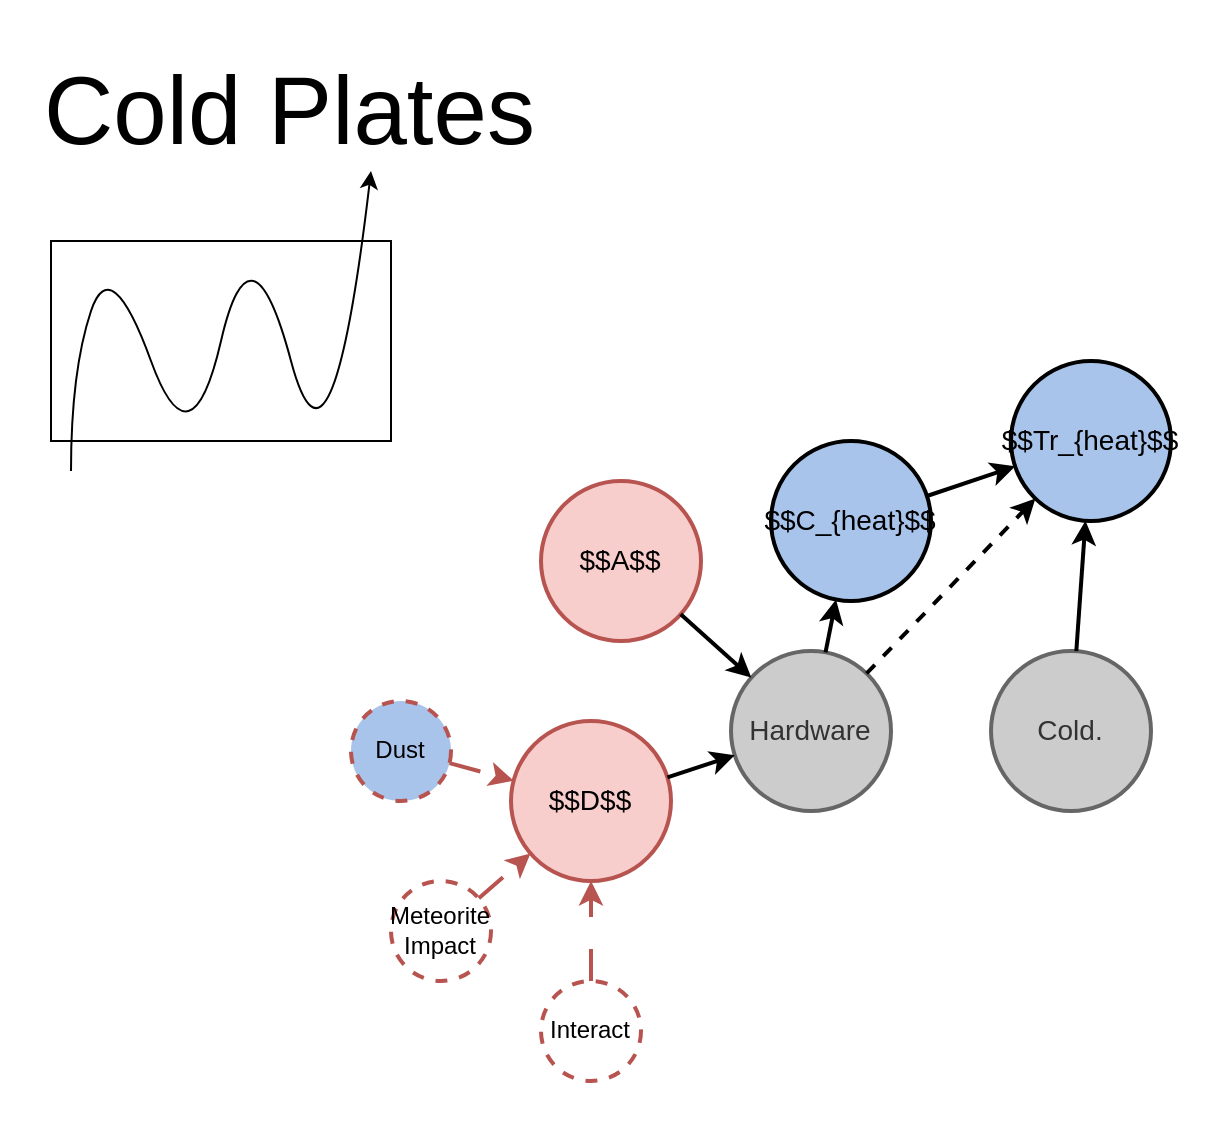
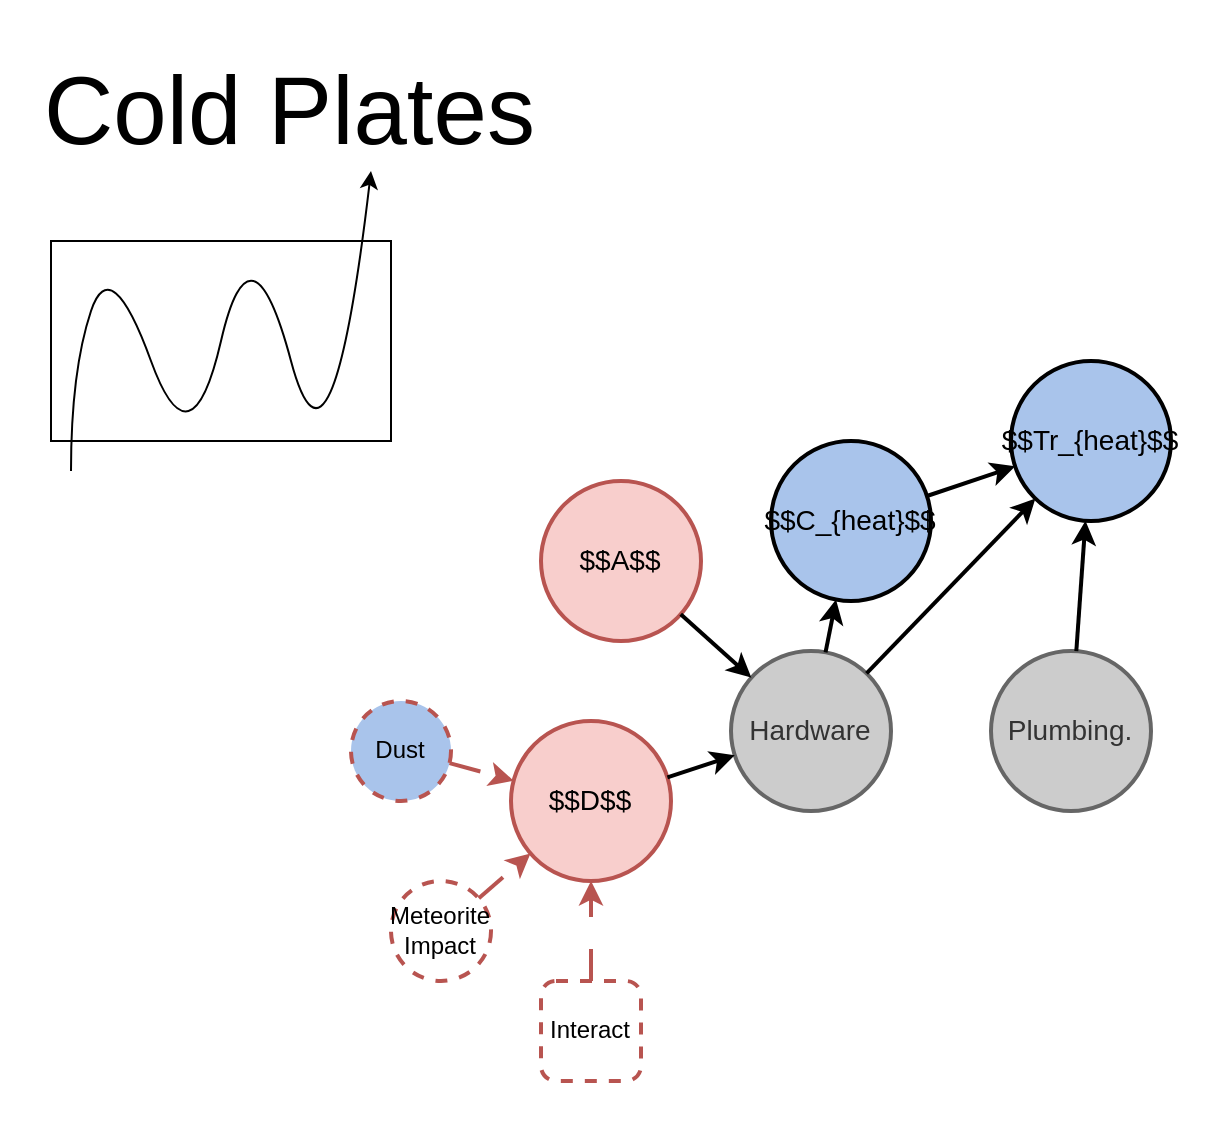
  <mxCell id="0" />
  <mxCell id="1" parent="0" />
  <mxCell id="2" value="&lt;font style=&quot;font-size: 14px;&quot;&gt;$$Tr_{heat}$$&lt;/font&gt;" style="ellipse;whiteSpace=wrap;html=1;aspect=fixed;fillColor=#A9C4EB;strokeWidth=2;" parent="1" vertex="1"><mxGeometry x="505" y="180" width="80" height="80" as="geometry" /></mxCell>
  <mxCell id="3" value="&lt;div style=&quot;text-align: center;&quot;&gt;&lt;font style=&quot;font-size: 48px;&quot;&gt;Cold Plates&lt;/font&gt;&lt;/div&gt;" style="text;whiteSpace=wrap;html=1;fillColor=none;" parent="1" vertex="1"><mxGeometry x="20" y="20" width="300" height="40" as="geometry" /></mxCell>
- <mxCell id="4" value="&lt;font style=&quot;font-size: 14px;&quot;&gt;Cold.&lt;/font&gt;" style="ellipse;whiteSpace=wrap;html=1;aspect=fixed;fillColor=#CCCCCC;strokeColor=#666666;strokeWidth=2;fontColor=#333333;" parent="1" vertex="1"><mxGeometry x="495" y="325" width="80" height="80" as="geometry" /></mxCell>
+ <mxCell id="4" value="&lt;font style=&quot;font-size: 14px;&quot;&gt;Plumbing.&lt;/font&gt;" style="ellipse;whiteSpace=wrap;html=1;aspect=fixed;fillColor=#CCCCCC;strokeColor=#666666;strokeWidth=2;fontColor=#333333;" parent="1" vertex="1"><mxGeometry x="495" y="325" width="80" height="80" as="geometry" /></mxCell>
  <mxCell id="5" value="&lt;font style=&quot;font-size: 14px;&quot;&gt;$$C_{heat}$$&lt;/font&gt;" style="ellipse;whiteSpace=wrap;html=1;aspect=fixed;fillColor=#A9C4EB;strokeWidth=2;" parent="1" vertex="1"><mxGeometry x="385" y="220" width="80" height="80" as="geometry" /></mxCell>
  <mxCell id="6" value="&lt;font style=&quot;font-size: 14px;&quot;&gt;Hardware&lt;/font&gt;" style="ellipse;whiteSpace=wrap;html=1;aspect=fixed;fillColor=#CCCCCC;strokeColor=#666666;strokeWidth=2;fontColor=#333333;" parent="1" vertex="1"><mxGeometry x="365" y="325" width="80" height="80" as="geometry" /></mxCell>
  <mxCell id="7" value="" style="rounded=0;whiteSpace=wrap;html=1;" parent="1" vertex="1"><mxGeometry x="25" y="120" width="170" height="100" as="geometry" /></mxCell>
  <mxCell id="8" value="" style="curved=1;endArrow=classic;html=1;rounded=0;" parent="1" edge="1"><mxGeometry width="50" height="50" relative="1" as="geometry"><mxPoint x="35" y="235" as="sourcePoint" /><mxPoint x="185" y="85" as="targetPoint" /><Array as="points"><mxPoint x="35" y="185" /><mxPoint x="55" y="125" /><mxPoint x="95" y="235" /><mxPoint x="125" y="105" /><mxPoint x="165" y="255" /></Array></mxGeometry></mxCell>
  <mxCell id="9" value="" style="endArrow=classic;html=1;rounded=0;strokeWidth=2;" parent="1" source="6" target="5" edge="1"><mxGeometry width="50" height="50" relative="1" as="geometry"><mxPoint x="155" y="210" as="sourcePoint" /><mxPoint x="205" y="160" as="targetPoint" /></mxGeometry></mxCell>
  <mxCell id="10" value="" style="endArrow=classic;html=1;rounded=0;strokeWidth=2;" parent="1" source="4" target="2" edge="1"><mxGeometry width="50" height="50" relative="1" as="geometry"><mxPoint x="443" y="347" as="sourcePoint" /><mxPoint x="488.698" y="313.366" as="targetPoint" /></mxGeometry></mxCell>
  <mxCell id="11" value="" style="endArrow=classic;html=1;rounded=0;strokeWidth=2;" parent="1" source="5" target="2" edge="1"><mxGeometry width="50" height="50" relative="1" as="geometry"><mxPoint x="480" y="302" as="sourcePoint" /><mxPoint x="442" as="targetPoint" y="260" /></mxGeometry></mxCell>
  <mxCell id="12" value="&lt;font style=&quot;font-size: 14px;&quot;&gt;$$D$$&lt;/font&gt;" style="ellipse;whiteSpace=wrap;html=1;aspect=fixed;fillColor=#f8cecc;strokeColor=#b85450;strokeWidth=2;" parent="1" vertex="1"><mxGeometry x="255" y="360" width="80" height="80" as="geometry" /></mxCell>
  <mxCell id="13" value="&lt;font style=&quot;font-size: 14px;&quot;&gt;$$A$$&lt;/font&gt;" style="ellipse;whiteSpace=wrap;html=1;aspect=fixed;fillColor=#f8cecc;strokeColor=#b85450;strokeWidth=2;" parent="1" vertex="1"><mxGeometry x="270" y="240" width="80" height="80" as="geometry" /></mxCell>
  <mxCell id="14" value="" style="endArrow=classic;html=1;rounded=0;strokeWidth=2;" parent="1" source="12" target="6" edge="1"><mxGeometry width="50" height="50" relative="1" as="geometry"><mxPoint x="448" y="352" as="sourcePoint" /><mxPoint x="491" y="323" as="targetPoint" /></mxGeometry></mxCell>
  <mxCell id="15" value="" style="endArrow=classic;html=1;rounded=0;strokeWidth=2;" parent="1" source="13" target="6" edge="1"><mxGeometry width="50" height="50" relative="1" as="geometry"><mxPoint x="343" y="398" as="sourcePoint" /><mxPoint x="484.178" y="314.932" as="targetPoint" /></mxGeometry></mxCell>
  <mxCell id="16" value="&lt;font style=&quot;font-size: 12px;&quot;&gt;Meteorite Impact&lt;/font&gt;" style="ellipse;whiteSpace=wrap;html=1;aspect=fixed;strokeWidth=2;strokeColor=#b85450;fillColor=#ffffff;dashed=1;" parent="1" vertex="1"><mxGeometry x="195" y="440" width="50" height="50" as="geometry" /></mxCell>
- <mxCell id="17" value="Interact" style="ellipse;whiteSpace=wrap;html=1;aspect=fixed;strokeWidth=2;strokeColor=#b85450;fillColor=#ffffff;dashed=1;" parent="1" vertex="1"><mxGeometry x="270" y="490" width="50" height="50" as="geometry" /></mxCell>
+ <mxCell id="17" value="Interact" style="whiteSpace=wrap;html=1;aspect=fixed;strokeWidth=2;strokeColor=#b85450;fillColor=#ffffff;dashed=1;rounded=1;" parent="1" vertex="1"><mxGeometry x="270" y="490" width="50" height="50" as="geometry" /></mxCell>
  <mxCell id="18" value="&lt;font style=&quot;font-size: 12px;&quot;&gt;Dust&lt;/font&gt;" style="ellipse;whiteSpace=wrap;html=1;aspect=fixed;strokeWidth=2;strokeColor=#b85450;fillColor=#a9c4eb;dashed=1;" parent="1" vertex="1"><mxGeometry x="175" y="350" width="50" height="50" as="geometry" /></mxCell>
  <mxCell id="19" value="" style="endArrow=classic;html=1;rounded=0;strokeColor=#B85450;dashed=1;dashPattern=8 8;strokeWidth=2;" parent="1" source="17" target="12" edge="1"><mxGeometry width="50" height="50" relative="1" as="geometry"><mxPoint x="384" y="550" as="sourcePoint" /><mxPoint x="389" y="520" as="targetPoint" /></mxGeometry></mxCell>
  <mxCell id="20" value="" style="endArrow=classic;html=1;rounded=0;strokeColor=#B85450;dashed=1;dashPattern=8 8;strokeWidth=2;" parent="1" source="16" target="12" edge="1"><mxGeometry width="50" height="50" relative="1" as="geometry"><mxPoint x="261" y="552" as="sourcePoint" /><mxPoint x="284" y="538" as="targetPoint" /></mxGeometry></mxCell>
  <mxCell id="21" value="" style="endArrow=classic;html=1;rounded=0;strokeColor=#B85450;dashed=1;dashPattern=8 8;strokeWidth=2;" parent="1" source="18" target="12" edge="1"><mxGeometry width="50" height="50" relative="1" as="geometry"><mxPoint x="249" y="459" as="sourcePoint" /><mxPoint x="275" y="436" as="targetPoint" /></mxGeometry></mxCell>
- <mxCell id="22" value="" style="endArrow=classic;html=1;rounded=0;strokeWidth=2;dashed=1;" parent="1" source="6" target="2" edge="1"><mxGeometry width="50" height="50" relative="1" as="geometry"><mxPoint x="422" y="336" as="sourcePoint" /><mxPoint x="427" y="309" as="targetPoint" /></mxGeometry></mxCell>
+ <mxCell id="22" value="" style="endArrow=classic;html=1;rounded=0;strokeWidth=2;" parent="1" source="6" target="2" edge="1"><mxGeometry width="50" height="50" relative="1" as="geometry"><mxPoint x="422" y="336" as="sourcePoint" /><mxPoint x="427" y="309" as="targetPoint" /></mxGeometry></mxCell>
